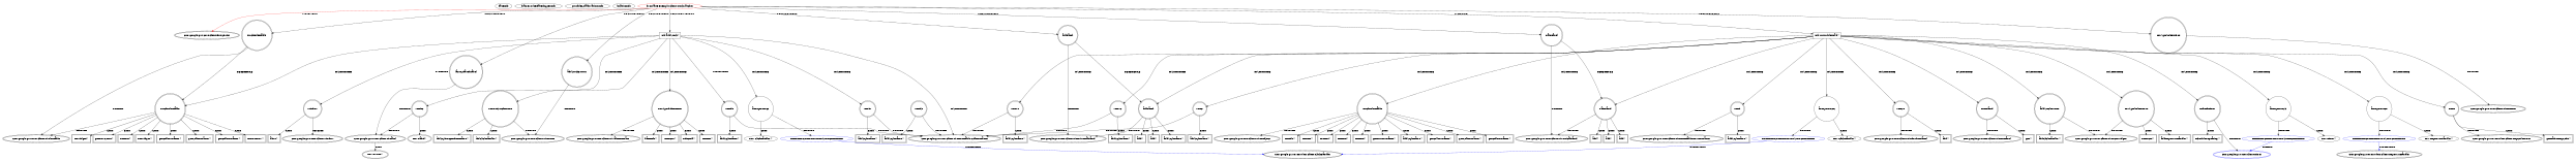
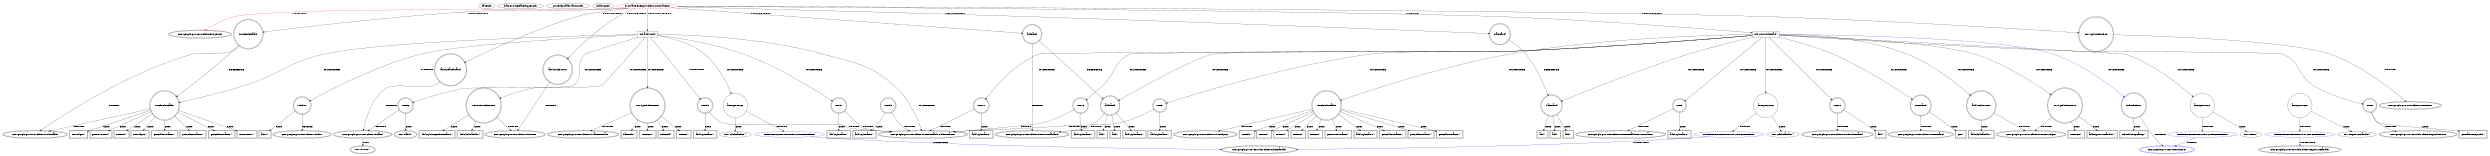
  digraph {
    node [isFrameworkType=true vertexType=INSIDE_CALL peripheries=2 shape=box]
    baseInfo [category=extension_graph graphId=1327 isAnonymous=false possibleRelation=true isFrameworkType="" vertexType="" peripheries="" shape=""]
    frameworkRelatedTypesInfo [0="com.google.gwt.core.client.EntryPoint" isFrameworkType="" vertexType="" peripheries="" shape=""]
    possibleCollaborationsInfo [0="1327~OVERRIDING_METHOD_DECLARATION-INSTANTIATION-~com.google.gwt.core.client.EntryPoint ~com.google.gwt.event.dom.client.KeyDownHandler ~false~true" 1="1327~CLIENT_METHOD_DECLARATION-INSTANTIATION-~com.google.gwt.core.client.EntryPoint ~com.google.gwt.event.dom.client.ClickHandler ~false~true" 2="1327~OVERRIDING_METHOD_DECLARATION-INSTANTIATION-~com.google.gwt.core.client.EntryPoint ~com.google.gwt.event.dom.client.ClickHandler ~false~true" 3="1327~OVERRIDING_METHOD_DECLARATION-INSTANTIATION-~com.google.gwt.core.client.EntryPoint ~com.google.gwt.user.client.Timer ~false~true" isFrameworkType="" vertexType="" peripheries="" shape=""]
    locationInfo [contextSignature=stockwatcher filePath="/fmilepe-StockWatcher/StockWatcher-master/src/br/mdarte/exemplo/client/stockwatcher.java" graphId=1327 projectName="fmilepe-StockWatcher" isFrameworkType="" vertexType="" peripheries="" shape=""]
    n5 [color=red isFrameworkType=false label="br.mdarte.exemplo.client.stockwatcher" vertexType=ROOT_CLIENT_CLASS_DECLARATION peripheries="" shape=""]
    n6 [label="com.google.gwt.core.client.EntryPoint" vertexType=FRAMEWORK_INTERFACE_TYPE shape=""]
    n7 [label=addPanel shape=circle vertexType=FIELD_DECLARATION]
    n8 [label=addStockButton shape=circle vertexType=FIELD_DECLARATION]
    n9 [label=lastUpdatedLabel shape=circle vertexType=FIELD_DECLARATION]
    n10 [label=mainPanel shape=circle vertexType=FIELD_DECLARATION]
    n11 [label=newSymbolTextBox shape=circle vertexType=FIELD_DECLARATION]
    n12 [label=stocksFlexTable shape=circle vertexType=FIELD_DECLARATION]
    n13 [isFrameworkType=false label="void onModuleLoad()" vertexType=OVERRIDING_METHOD_DECLARATION peripheries=""]
    n14 [isFrameworkType=false label="void addStock()" vertexType=CLIENT_METHOD_DECLARATION peripheries=""]
    n15 [label="com.google.gwt.user.client.ui.HorizontalPanel" vertexType=FRAMEWORK_CLASS_TYPE shape=""]
    n16 [label=addPanel shape=circle vertexType=VARIABLE_EXPRESION]
    n17 [label="com.google.gwt.user.client.ui.Button" vertexType=FRAMEWORK_CLASS_TYPE shape=""]
    n18 [label="com.google.gwt.user.client.ui.Label" vertexType=FRAMEWORK_CLASS_TYPE shape=""]
-   n19 [label="com.google.gwt.user.client.ui.VerticalPanel" vertexType=FRAMEWORK_CLASS_TYPE shape=""]
    n20 [label=mainPanel shape=circle vertexType=VARIABLE_EXPRESION]
    n21 [label="com.google.gwt.user.client.ui.TextBox" vertexType=FRAMEWORK_CLASS_TYPE shape=""]
    n22 [label="com.google.gwt.user.client.ui.FlexTable" vertexType=FRAMEWORK_CLASS_TYPE shape=""]
    n23 [label=stocksFlexTable shape=circle vertexType=VARIABLE_EXPRESION]
    n24 [label=stocksFlexTable shape=circle vertexType=VARIABLE_EXPRESION]
    n25 [label=VAR5 shape=circle vertexType=VARIABLE_EXPRESION]
    n26 [label=VAR2 shape=circle vertexType=VARIABLE_EXPRESION]
    n27 [label=VAR10 shape=circle vertexType=VARIABLE_EXPRESION]
    n28 [label=VAR12 shape=circle vertexType=VARIABLE_EXPRESION]
    n29 [label=VAR20 shape=circle vertexType=VARIABLE_EXPRESION]
    n30 [label=RootPanel shape=circle vertexType=VARIABLE_EXPRESION]
    n31 [label=newSymbolTextBox shape=circle vertexType=VARIABLE_EXPRESION]
    n32 [isFrameworkType=false label=anonymous23 shape=circle vertexType=VARIABLE_EXPRESION peripheries=""]
    n33 [label=refreshTimer shape=circle vertexType=VARIABLE_EXPRESION]
    n34 [label=addStockButton shape=circle vertexType=VARIABLE_EXPRESION]
    n35 [isFrameworkType=false label=anonymous26 shape=circle vertexType=VARIABLE_EXPRESION peripheries=""]
    n36 [isFrameworkType=false label=anonymous28 shape=circle vertexType=VARIABLE_EXPRESION peripheries=""]
    n37 [label=event shape=circle vertexType=VARIABLE_EXPRESION]
    n38 [label="com.google.gwt.user.client.ui.HTMLTable.CellFormatter" vertexType=FRAMEWORK_CLASS_TYPE shape=""]
    n39 [label=newSymbolTextBox shape=circle vertexType=VARIABLE_EXPRESION]
    n40 [label=Window shape=circle vertexType=VARIABLE_EXPRESION]
    n41 [label=VAR52 shape=circle vertexType=VARIABLE_EXPRESION]
    n42 [label=VAR55 shape=circle vertexType=VARIABLE_EXPRESION]
    n43 [label=VAR57 shape=circle vertexType=VARIABLE_EXPRESION]
    n44 [label=removeStockButton shape=circle vertexType=VARIABLE_EXPRESION]
    n45 [isFrameworkType=false label=anonymous62 shape=circle vertexType=VARIABLE_EXPRESION peripheries=""]
    n46 [label="add()"]
    n47 [label="add()"]
    n48 [label="addStyleName()"]
    n49 [label="new Button()" vertexType=CONSTRUCTOR_CALL shape=""]
    n50 [label="add()"]
    n51 [label="add()"]
    n52 [label="add()"]
    n53 [label="getRowCount()"]
    n54 [label="setText()"]
    n55 [label="setWidget()"]
    n56 [label="getCellFormatter()"]
    n57 [label="getCellFormatter()"]
    n58 [label="getCellFormatter()"]
    n59 [label="removeRow()"]
    n60 [label="setWidget()"]
    n61 [label="com.google.gwt.user.client.ui.UIObject" vertexType=FRAMEWORK_CLASS_TYPE shape=""]
    n62 [label="setTitle()"]
    n63 [label="setText()"]
    n64 [label="setText()"]
    n65 [label="setText()"]
    n66 [label="setText()"]
    n67 [label="getRowFormatter()"]
    n68 [label="addStyleName()"]
    n69 [label="getCellFormatter()"]
    n70 [label="getCellFormatter()"]
    n71 [label="getCellFormatter()"]
    n72 [label="com.google.gwt.user.client.ui.HTMLTable.RowFormatter" vertexType=FRAMEWORK_CLASS_TYPE shape=""]
    n73 [label="addStyleName()"]
    n74 [label="addStyleName()"]
    n75 [label="addStyleName()"]
    n76 [label="addStyleName()"]
    n77 [label="com.google.gwt.user.client.ui.AbsolutePanel" vertexType=FRAMEWORK_CLASS_TYPE shape=""]
    n78 [label="add()"]
    n79 [label="com.google.gwt.user.client.ui.RootPanel" vertexType=FRAMEWORK_CLASS_TYPE shape=""]
    n80 [label="get()"]
    n81 [label="com.google.gwt.user.client.ui.FocusWidget" vertexType=FRAMEWORK_CLASS_TYPE shape=""]
    n82 [label="setFocus()"]
    n83 [label="addKeyDownHandler()"]
    n84 [color=blue isFrameworkType=false label=REFERENCE_ANONYMOUS_DECLARATION vertexType=REFERENCE_ANONYMOUS_DECLARATION peripheries="" shape=""]
    n85 [isFrameworkType=false label="new Timer()" vertexType=CONSTRUCTOR_CALL peripheries="" shape=""]
    n86 [color=blue label="com.google.gwt.user.client.Timer" vertexType=FRAMEWORK_CLASS_TYPE shape=""]
    n87 [label="scheduleRepeating()"]
    n88 [label="addClickHandler()"]
    n89 [color=blue isFrameworkType=false label=REFERENCE_ANONYMOUS_DECLARATION vertexType=REFERENCE_ANONYMOUS_DECLARATION peripheries="" shape=""]
    n90 [isFrameworkType=false label="new ClickHandler()" vertexType=CONSTRUCTOR_CALL peripheries="" shape=""]
    n91 [color=blue isFrameworkType=false label=REFERENCE_ANONYMOUS_DECLARATION vertexType=REFERENCE_ANONYMOUS_DECLARATION peripheries="" shape=""]
    n92 [isFrameworkType=false label="new KeyDownHandler()" vertexType=CONSTRUCTOR_CALL peripheries="" shape=""]
    n93 [label="com.google.gwt.event.dom.client.KeyCodeEvent" vertexType=FRAMEWORK_CLASS_TYPE shape=""]
    n94 [label="getNativeKeyCode()"]
    n95 [label="com.google.gwt.event.dom.client.ClickHandler" vertexType=FRAMEWORK_INTERFACE_TYPE shape=""]
    n96 [label="com.google.gwt.event.dom.client.KeyDownHandler" vertexType=FRAMEWORK_INTERFACE_TYPE shape=""]
    n97 [label="com.google.gwt.user.client.ui.ValueBoxBase" vertexType=FRAMEWORK_CLASS_TYPE shape=""]
    n98 [label="baseInfo()"]
    n99 [label="setFocus()"]
    n100 [label="selectAll()"]
    n101 [label="setText()"]
    n102 [label="com.google.gwt.user.client.Window" vertexType=FRAMEWORK_CLASS_TYPE shape=""]
    n103 [label="alert()"]
    n104 [label="new Label()" vertexType=CONSTRUCTOR_CALL shape=""]
    n105 [label=VAR53 shape=circle vertexType=VARIABLE_EXPRESION]
    n106 [label="addStyleName()"]
    n107 [label="addStyleName()"]
    n108 [label="addStyleName()"]
    n109 [label="addStyleDependentName()"]
    n110 [label="addClickHandler()"]
    n111 [color=blue isFrameworkType=false label=REFERENCE_ANONYMOUS_DECLARATION vertexType=REFERENCE_ANONYMOUS_DECLARATION peripheries="" shape=""]
    n112 [isFrameworkType=false label="new ClickHandler()" vertexType=CONSTRUCTOR_CALL peripheries="" shape=""]
    n5 -> n6 [color=red label=IMPLEMENT]
    n5 -> n7 [label=DECLARE_FIELD]
    n5 -> n8 [label=DECLARE_FIELD]
    n5 -> n9 [label=DECLARE_FIELD]
    n5 -> n10 [label=DECLARE_FIELD]
    n5 -> n11 [label=DECLARE_FIELD]
    n5 -> n12 [label=DECLARE_FIELD]
    n5 -> n13 [label=OVERRIDE]
    n5 -> n14 [label=DECLARE_METHOD]
    n7 -> n15 [label=OF_TYPE]
    n7 -> n16 [label=REFERENCE]
    n8 -> n17 [label=OF_TYPE]
    n9 -> n18 [label=OF_TYPE]
-   n10 -> n19 [label=OF_TYPE]
    n10 -> n20 [label=REFERENCE]
    n11 -> n21 [label=OF_TYPE]
    n12 -> n22 [label=OF_TYPE]
    n12 -> n23 [label=REFERENCE]
    n13 -> n16 [label=INSTANTIATE]
    n13 -> n20 [label=INSTANTIATE]
    n13 -> n24 [label=INSTANTIATE]
    n13 -> n25 [label=INSTANTIATE]
    n13 -> n26 [label=INSTANTIATE]
    n13 -> n27 [label=INSTANTIATE]
    n13 -> n28 [label=INSTANTIATE]
    n13 -> n29 [label=INSTANTIATE]
    n13 -> n30 [label=INSTANTIATE]
    n13 -> n31 [label=INSTANTIATE]
    n13 -> n32 [label=INSTANTIATE]
-   n13 -> n33 [label=INSTANTIATE]
+   n13 -> n33 [label=INSTANTIATE color=blue]
    n13 -> n34 [label=INSTANTIATE]
    n13 -> n35 [label=INSTANTIATE]
-   n13 -> n36 [label=INSTANTIATE]
    n13 -> n37 [label=INSTANTIATE]
    n14 -> n23 [label=INSTANTIATE]
    n14 -> n38 [label=INSTANTIATE]
    n14 -> n39 [label=INSTANTIATE]
    n14 -> n40 [label=OVERRIDE]
    n14 -> n41 [label=INSTANTIATE]
    n14 -> n42 [label=IMPLEMENT]
    n14 -> n43 [label=INSTANTIATE]
    n14 -> n44 [label=INSTANTIATE]
    n14 -> n45 [label=INSTANTIATE]
    n16 -> n15 [label=OF_TYPE]
    n16 -> n46 [label=CALL]
    n16 -> n47 [label=CALL]
    n16 -> n48 [label=CALL]
    n18 -> n49 [label=CALL]
-   n20 -> n19 [label=OF_TYPE]
    n20 -> n50 [label=CALL]
    n20 -> n51 [label=CALL]
    n20 -> n52 [label=CALL]
    n23 -> n22 [label=OF_TYPE]
    n23 -> n53 [label=CALL]
    n23 -> n54 [label=CALL]
    n23 -> n55 [label=CALL]
    n23 -> n56 [label=CALL]
    n23 -> n57 [label=CALL]
    n23 -> n58 [label=CALL]
    n23 -> n59 [label=CALL]
    n23 -> n60 [label=CALL]
    n24 -> n61 [label=OF_TYPE]
    n24 -> n62 [label=CALL]
    n24 -> n63 [label=CALL]
    n24 -> n64 [label=CALL]
    n24 -> n65 [label=CALL]
    n24 -> n66 [label=CALL]
    n24 -> n67 [label=CALL]
    n24 -> n68 [label=CALL]
    n24 -> n69 [label=CALL]
    n24 -> n70 [label=CALL]
    n24 -> n71 [label=CALL]
    n25 -> n72 [label=OF_TYPE]
    n25 -> n73 [label=CALL]
    n26 -> n38 [label=OF_TYPE]
    n26 -> n74 [label=CALL]
    n27 -> n38 [label=OF_TYPE]
    n27 -> n75 [label=CALL]
    n28 -> n38 [label=OF_TYPE]
    n28 -> n76 [label=CALL]
    n29 -> n77 [label=OF_TYPE]
    n29 -> n78 [label=CALL]
    n30 -> n79 [label=OF_TYPE]
    n30 -> n80 [label=CALL]
    n31 -> n81 [label=OF_TYPE]
    n31 -> n82 [label=CALL]
    n31 -> n83 [label=CALL]
    n32 -> n84 [label=OF_TYPE]
    n32 -> n85 [label=CALL]
    n33 -> n86 [label=OF_TYPE]
    n33 -> n87 [label=CALL]
    n34 -> n81 [label=OF_TYPE]
    n34 -> n88 [label=CALL]
    n35 -> n89 [label=OF_TYPE]
    n35 -> n90 [label=CALL]
    n36 -> n91 [label=OF_TYPE]
    n36 -> n92 [label=CALL]
    n37 -> n93 [label=OF_TYPE]
    n37 -> n94 [label=CALL]
    n39 -> n97 [label=OF_TYPE]
    n39 -> n98 [label=CALL]
    n39 -> n99 [label=CALL]
    n39 -> n100 [label=CALL]
    n39 -> n101 [label=CALL]
    n40 -> n102 [label=OF_CALL]
    n40 -> n103 [label=CALL]
    n41 -> n18 [label=OF_TYPE]
    n41 -> n104 [label=CALL]
    n42 -> n38 [label=OF_TYPE]
    n42 -> n107 [label=CALL]
    n43 -> n38 [label=OF_TYPE]
    n43 -> n108 [label=CALL]
    n44 -> n17 [label=OF_TYPE]
    n44 -> n109 [label=CALL]
    n44 -> n110 [label=CALL]
    n45 -> n111 [label=OF_TYPE]
    n45 -> n112 [label=CALL]
    n84 -> n86 [color=blue label=EXTEND]
    n89 -> n95 [color=blue label=IMPLEMENT]
    n91 -> n96 [color=blue label=IMPLEMENT]
    n105 -> n38 [label=OF_TYPE]
    n105 -> n106 [label=CALL]
    n111 -> n95 [color=blue label=IMPLEMENT]
  }
